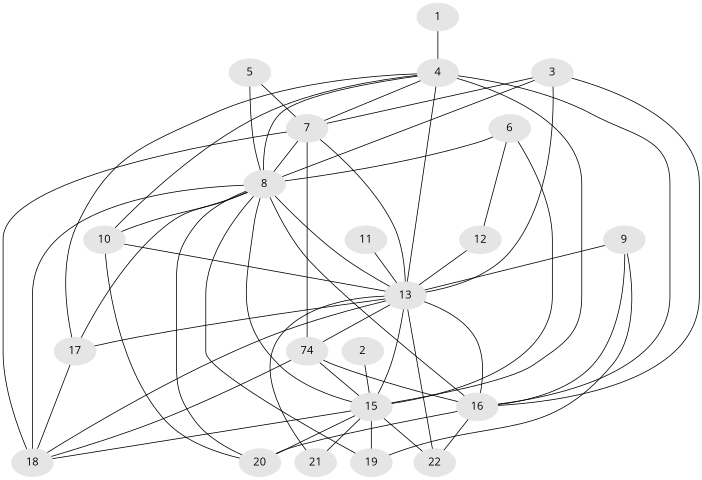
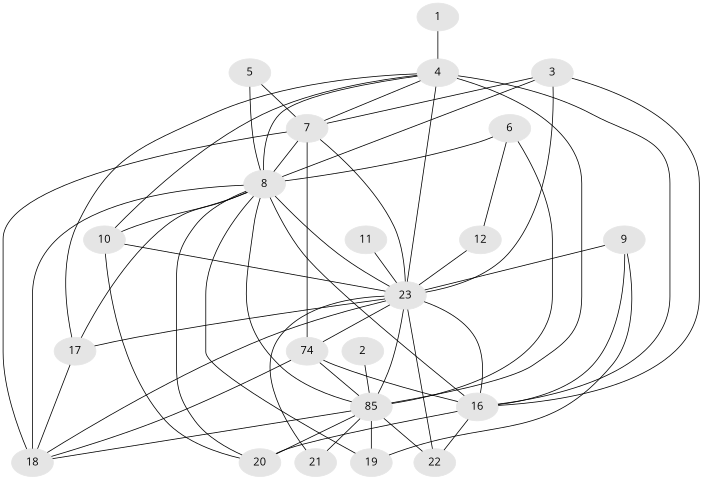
  graph {
    fontname="Open Sans"
    node [color=gray90 fontname="Open Sans" style=filled]
    edge [fontname="Open Sans" weight=1.0]
    1
    4
-   15
+   15 [label=85]
    7
    8
-   13
+   13 [label=23]
    16
    10
    17
    2
    18
    19
    20
    21
    22
    3
    n17 [label=74]
    5
    6
    12
    9
    11
    1 -- 4
    4 -- 15 [weight=3.0]
    4 -- 7 [weight=2.0]
    4 -- 8 [weight=3.0]
    4 -- 13 [weight=4.0]
    4 -- 16
    4 -- 10
    4 -- 17
    15 -- 18 [weight=3.0]
    15 -- 19 [weight=2.0]
    15 -- 20
    15 -- 21
    15 -- 22
    7 -- 8 [weight=5.0]
    7 -- 13 [weight=7.0]
    7 -- 18 [weight=5.0]
    7 -- n17 [weight=2.0]
    8 -- 15 [weight=4.0]
    8 -- 13 [weight=8.0]
    8 -- 16 [weight=2.0]
    8 -- 10 [weight=2.0]
    8 -- 17
    8 -- 18 [weight=2.0]
    8 -- 19 [weight=2.0]
    8 -- 20
    13 -- 15 [weight=7.0]
    13 -- 16
    13 -- 17
    13 -- 18
    13 -- 21
    13 -- 22
    13 -- n17
    16 -- 20 [weight=2.0]
    16 -- 22
    10 -- 13
    10 -- 20
    17 -- 18
    2 -- 15
    3 -- 7
    3 -- 8
    3 -- 13
    3 -- 16
    n17 -- 15 [weight=2.0]
    n17 -- 16
    n17 -- 18
    5 -- 7
    5 -- 8
    6 -- 15
    6 -- 8 [weight=2.0]
    6 -- 12
    12 -- 13 [weight=4.0]
    9 -- 13 [weight=2.0]
    9 -- 16
    9 -- 19
    11 -- 13
  }
